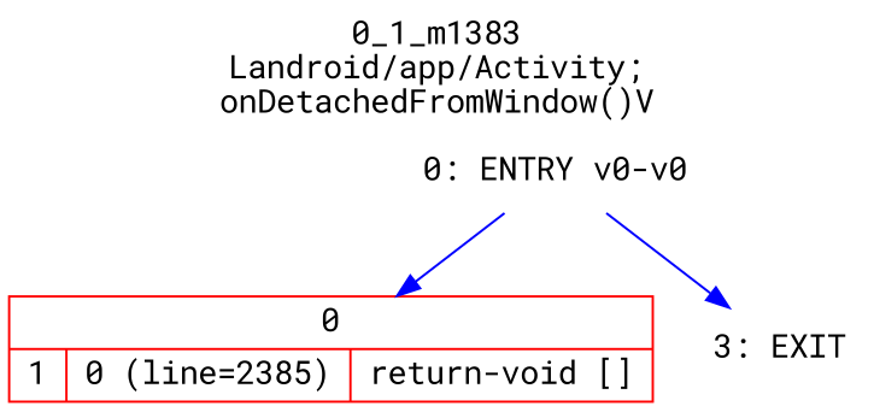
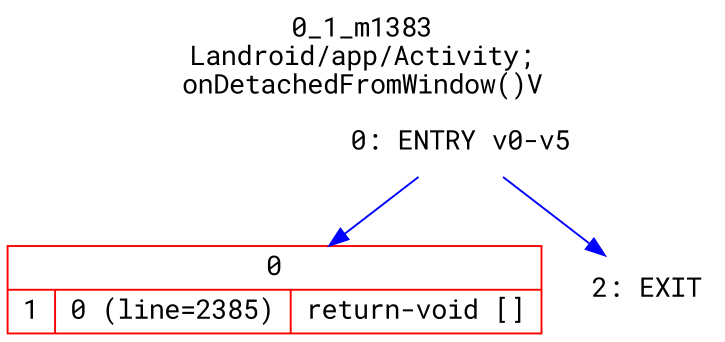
  digraph {
    fontname="Roboto Mono"
    label="0_1_m1383\nLandroid/app/Activity;\nonDetachedFromWindow()V"
    labelloc=t
    rankdir=UD
    node [fontname="Roboto Mono" shape=plaintext]
    edge [color=blue fontcolor=blue fontname="Roboto Mono" weight=100]
-   n1 [label="0: ENTRY v0-v0"]
+   n1 [label="0: ENTRY v0-v5"]
    n2 [color=red label="{0|{1|0 (line=2385)|return-void []\l}}" shape=record]
-   n3 [label="3: EXIT"]
+   n3 [label="2: EXIT"]
    n1 -> n2
    n1 -> n3
  }
